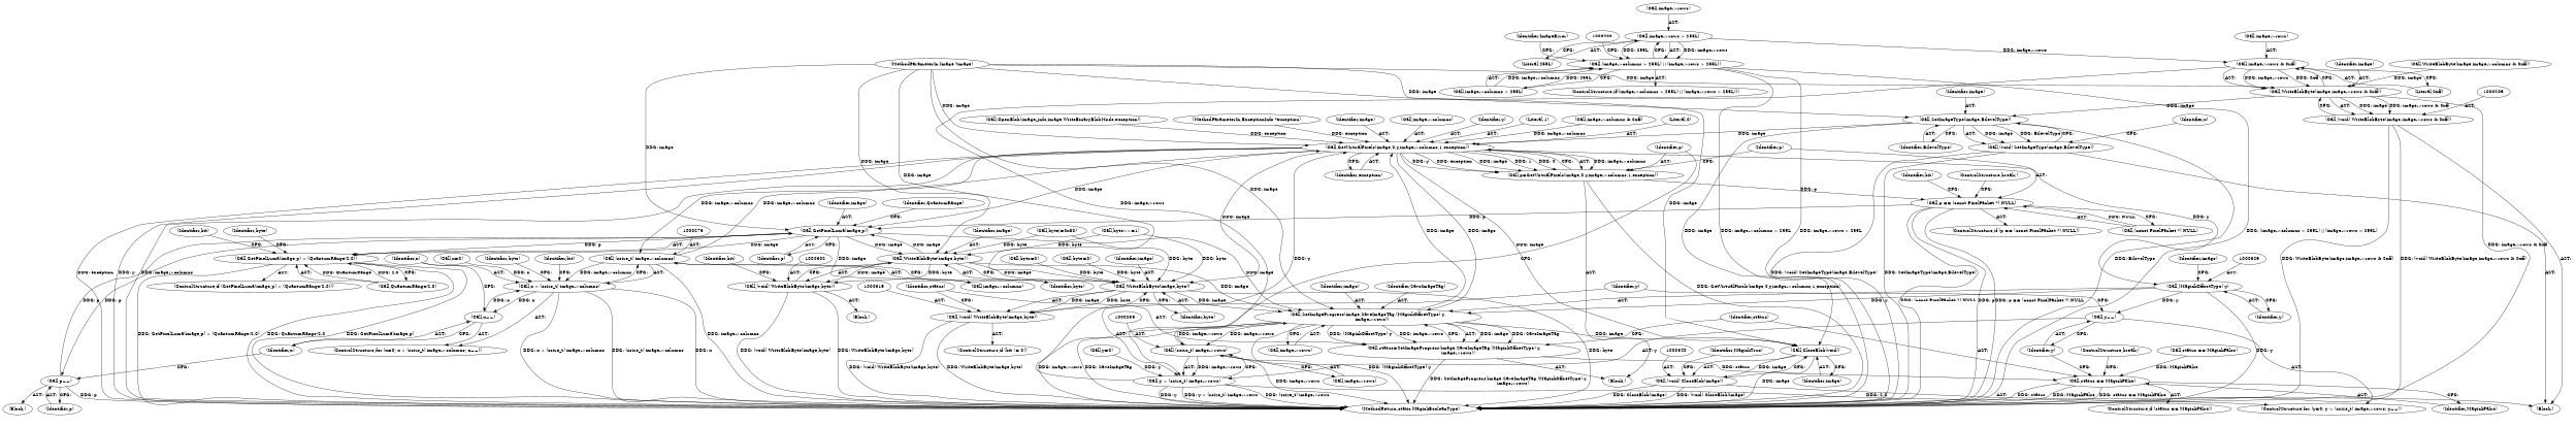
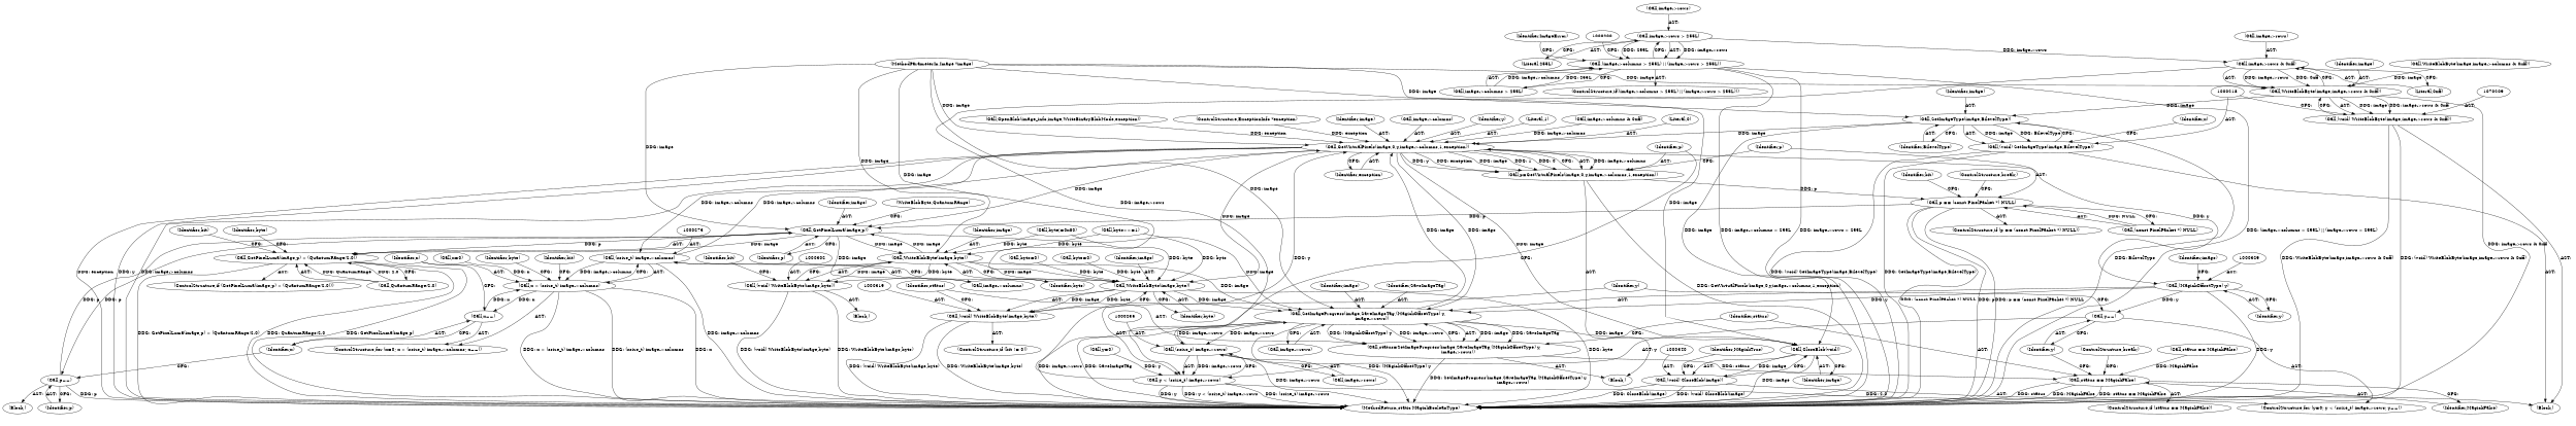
  digraph {
    n1 [label="(Call,image->rows > 255L)"]
    n2 [label="(Call,(image->columns > 255L) || (image->rows > 255L))"]
    n3 [label="(Call,image->rows & 0xff)"]
    n4 [label="(Literal,255L)"]
    n5 [label="(MethodReturn,static MagickBooleanType)"]
    n6 [label="(Call,image->columns > 255L)"]
    n7 [label="(ControlStructure,if((image->columns > 255L) || (image->rows > 255L)))"]
    n8 [label="(Call,WriteBlobByte(image,image->rows & 0xff))"]
    n9 [label="(Call,(ssize_t) image->rows)"]
    n10 [label="(Literal,0xff)"]
    n11 [label="(Call,(void) WriteBlobByte(image,image->rows & 0xff))"]
    n12 [label="(Call,SetImageType(image,BilevelType))"]
    n13 [label="(Call,SetImageProgress(image,SaveImageTag,(MagickOffsetType) y,\n      image->rows))"]
    n14 [label="(Call,y < (ssize_t) image->rows)"]
    n15 [label="(Call,image->rows)"]
    n16 [label="(Block,)"]
    n17 [label="(Call,(void) SetImageType(image,BilevelType))"]
    n18 [label="(Call,GetVirtualPixels(image,0,y,image->columns,1,exception))"]
    n19 [label="(Call,CloseBlob(void))"]
    n20 [label="(Identifier,BilevelType)"]
    n21 [label="(Call,p=GetVirtualPixels(image,0,y,image->columns,1,exception))"]
    n22 [label="(Call,GetPixelLuma(image,p))"]
    n23 [label="(Call,WriteBlobByte(image,byte))"]
    n24 [label="(Call,(ssize_t) image->columns)"]
    n25 [label="(Call,(MagickOffsetType) y)"]
    n26 [label="(Identifier,exception)"]
    n27 [label="(Call,(void) CloseBlob(image))"]
    n28 [label="(Identifier,image)"]
    n29 [label="(Call,p == (const PixelPacket *) NULL)"]
    n30 [label="(Block,)"]
    n31 [label="(Call,GetPixelLuma(image,p) < (QuantumRange/2.0))"]
    n32 [label="(Call,WriteBlobByte(image,byte))"]
    n33 [label="(Call,p++)"]
    n34 [label="(Identifier,p)"]
    n35 [label="(Call,(void) WriteBlobByte(image,byte))"]
    n36 [label="(Identifier,byte)"]
    n37 [label="(Call,status=SetImageProgress(image,SaveImageTag,(MagickOffsetType) y,\n      image->rows))"]
    n38 [label="(Call,image->rows)"]
    n39 [label="(Call,x < (ssize_t) image->columns)"]
    n40 [label="(Call,image->columns)"]
    n41 [label="(Call,y++)"]
    n42 [label="(Identifier,y)"]
    n43 [label="(ControlStructure,if (p == (const PixelPacket *) NULL))"]
    n44 [label="(Call,(const PixelPacket *) NULL)"]
    n45 [label="(ControlStructure,if (GetPixelLuma(image,p) < (QuantumRange/2.0)))"]
    n46 [label="(Call,QuantumRange/2.0)"]
    n47 [label="(Call,(void) WriteBlobByte(image,byte))"]
    n48 [label="(Identifier,byte)"]
    n49 [label="(Block,)"]
    n50 [label="(Identifier,p)"]
    n51 [label="(Block,)"]
    n52 [label="(ControlStructure,if (bit != 0))"]
    n53 [label="(Call,status == MagickFalse)"]
    n54 [label="(ControlStructure,for (y=0; y < (ssize_t) image->rows; y++))"]
    n55 [label="(ControlStructure,if (status == MagickFalse))"]
    n56 [label="(Identifier,MagickFalse)"]
    n57 [label="(Call,x++)"]
    n58 [label="(ControlStructure,for (x=0; x < (ssize_t) image->columns; x++))"]
    n59 [label="(Identifier,x)"]
    n60 [label="(Identifier,y)"]
    n61 [label="(Call,image->columns & 0xff)"]
    n62 [label="(Call,WriteBlobByte(image,image->columns & 0xff))"]
    n63 [label="(Call,image->rows)"]
    n64 [label="(Identifier,y)"]
    n65 [label="(Identifier,image)"]
    n66 [label="(Literal,0)"]
    n67 [label="(Identifier,bit)"]
    n68 [label="(Identifier,status)"]
    n69 [label="(Call,OpenBlob(image_info,image,WriteBinaryBlobMode,exception))"]
    n70 [label="(Identifier,status)"]
    n71 [label="(Identifier,image)"]
    n72 [label="(Identifier,bit)"]
    n73 [label="(Identifier,SaveImageTag)"]
    n74 [label="(Call,y=0)"]
    n75 [label="(ControlStructure,break;)"]
-   n76 [label="(MethodParameterIn,ExceptionInfo *exception)"]
+   n76 [label="(ControlStructure,ExceptionInfo *exception)"]
    n77 [label="(Identifier,image)"]
    n78 [label="(Identifier,image)"]
    n79 [label="(Call,byte=0)"]
    n80 [label="(Call,x=0)"]
    n81 [label="(Call,byte|=0x80)"]
    n82 [label="(Call,byte=0)"]
    n83 [label="(Identifier,byte)"]
    n84 [label="(Identifier,image)"]
    n85 [label="(Identifier,MagickTrue)"]
    n86 [label="(Identifier,ImageError)"]
    n87 [label="(Call,image->columns)"]
    n88 [label="(Identifier,x)"]
    n89 [label="(Identifier,x)"]
    n90 [label="(Identifier,image)"]
    n91 [label="(Identifier,p)"]
    n92 [label="(ControlStructure,break;)"]
    n93 [label="(Call,image->rows)"]
-   n94 [label="(Identifier,QuantumRange)"]
+   n94 [label="(WriteBlobByte,QuantumRange)"]
    n95 [label="(Call,byte>>=1)"]
    n96 [label="(Identifier,image)"]
    n97 [label="(Identifier,image)"]
    n98 [label="(Identifier,bit)"]
    n99 [label="(Identifier,y)"]
    n100 [label="(Call,status == MagickFalse)"]
    n101 [label="(Literal,1)"]
    n102 [label="(Identifier,byte)"]
    n103 [label="(MethodParameterIn,Image *image)"]
    n104 [label="(Identifier,p)"]
    n105 [label="(Identifier,bit)"]
    1000200
-   1000209
+   1000209 [label=1070209]
+   1000218
    1000302
    1000319
    1000235
    1000340
    1000273
    1000329
    n1 -> n2 [label="AST: "]
    n1 -> n2 [label="DDG: image->rows"]
    n1 -> n2 [label="DDG: 255L"]
    n1 -> n3 [label="DDG: image->rows"]
    n1 -> n4 [label="CFG: "]
    n2 -> n1 [label="CFG: "]
    n2 -> n5 [label="DDG: (image->columns > 255L) || (image->rows > 255L)"]
    n2 -> n5 [label="DDG: image->columns > 255L"]
    n2 -> n5 [label="DDG: image->rows > 255L"]
    n2 -> n6 [label="CFG: "]
    n2 -> n7 [label="AST: "]
    n3 -> n8 [label="AST: "]
    n3 -> n8 [label="DDG: image->rows"]
    n3 -> n8 [label="DDG: 0xff"]
    n3 -> n9 [label="DDG: image->rows"]
    n3 -> n10 [label="CFG: "]
    n4 -> n1 [label="AST: "]
    n6 -> n2 [label="AST: "]
    n6 -> n2 [label="DDG: image->columns"]
    n6 -> n2 [label="DDG: 255L"]
    n8 -> n3 [label="CFG: "]
    n8 -> n5 [label="DDG: image->rows & 0xff"]
    n8 -> n11 [label="AST: "]
    n8 -> n11 [label="DDG: image"]
    n8 -> n11 [label="DDG: image->rows & 0xff"]
    n8 -> n12 [label="DDG: image"]
    n9 -> n5 [label="DDG: image->rows"]
    n9 -> n13 [label="DDG: image->rows"]
    n9 -> n14 [label="AST: "]
    n9 -> n14 [label="DDG: image->rows"]
    n9 -> n15 [label="CFG: "]
    n10 -> n3 [label="AST: "]
    n11 -> n5 [label="DDG: WriteBlobByte(image,image->rows & 0xff)"]
    n11 -> n5 [label="DDG: (void) WriteBlobByte(image,image->rows & 0xff)"]
    n11 -> n8 [label="CFG: "]
    n11 -> n16 [label="AST: "]
    n12 -> n5 [label="DDG: BilevelType"]
    n12 -> n17 [label="AST: "]
    n12 -> n17 [label="DDG: image"]
    n12 -> n17 [label="DDG: BilevelType"]
    n12 -> n18 [label="DDG: image"]
    n12 -> n19 [label="DDG: image"]
    n12 -> n20 [label="CFG: "]
    n13 -> n5 [label="DDG: image->rows"]
    n13 -> n5 [label="DDG: (MagickOffsetType) y"]
    n13 -> n5 [label="DDG: SaveImageTag"]
    n13 -> n9 [label="DDG: image->rows"]
    n13 -> n18 [label="DDG: image"]
    n13 -> n19 [label="DDG: image"]
    n13 -> n37 [label="AST: "]
    n13 -> n37 [label="DDG: image"]
    n13 -> n37 [label="DDG: SaveImageTag"]
    n13 -> n37 [label="DDG: (MagickOffsetType) y"]
    n13 -> n37 [label="DDG: image->rows"]
    n13 -> n38 [label="CFG: "]
    n14 -> n5 [label="DDG: y"]
    n14 -> n5 [label="DDG: y < (ssize_t) image->rows"]
    n14 -> n5 [label="DDG: (ssize_t) image->rows"]
    n14 -> n9 [label="CFG: "]
    n14 -> n18 [label="DDG: y"]
    n14 -> n54 [label="DDG: 2.0"]
    n15 -> n9 [label="AST: "]
    n17 -> n5 [label="DDG: SetImageType(image,BilevelType)"]
    n17 -> n5 [label="DDG: (void) SetImageType(image,BilevelType)"]
    n17 -> n12 [label="CFG: "]
    n17 -> n16 [label="AST: "]
    n18 -> n5 [label="DDG: image->columns"]
    n18 -> n5 [label="DDG: exception"]
    n18 -> n5 [label="DDG: y"]
    n18 -> n13 [label="DDG: image"]
    n18 -> n19 [label="DDG: image"]
    n18 -> n21 [label="AST: "]
    n18 -> n21 [label="DDG: image->columns"]
    n18 -> n21 [label="DDG: y"]
    n18 -> n21 [label="DDG: exception"]
    n18 -> n21 [label="DDG: image"]
    n18 -> n21 [label="DDG: 1"]
    n18 -> n21 [label="DDG: 0"]
    n18 -> n22 [label="DDG: image"]
    n18 -> n23 [label="DDG: image"]
    n18 -> n24 [label="DDG: image->columns"]
    n18 -> n25 [label="DDG: y"]
    n18 -> n26 [label="CFG: "]
    n19 -> n5 [label="DDG: image"]
    n19 -> n27 [label="AST: "]
    n19 -> n27 [label="DDG: image"]
    n19 -> n28 [label="CFG: "]
    n20 -> n12 [label="AST: "]
    n21 -> n5 [label="DDG: GetVirtualPixels(image,0,y,image->columns,1,exception)"]
    n21 -> n18 [label="CFG: "]
    n21 -> n29 [label="DDG: p"]
    n21 -> n30 [label="AST: "]
    n22 -> n13 [label="DDG: image"]
    n22 -> n23 [label="DDG: image"]
    n22 -> n31 [label="AST: "]
    n22 -> n31 [label="DDG: image"]
    n22 -> n31 [label="DDG: p"]
    n22 -> n32 [label="DDG: image"]
    n22 -> n33 [label="DDG: p"]
    n22 -> n34 [label="CFG: "]
    n23 -> n5 [label="DDG: byte"]
    n23 -> n13 [label="DDG: image"]
    n23 -> n35 [label="AST: "]
    n23 -> n35 [label="DDG: image"]
    n23 -> n35 [label="DDG: byte"]
    n23 -> n36 [label="CFG: "]
    n24 -> n5 [label="DDG: image->columns"]
    n24 -> n18 [label="DDG: image->columns"]
    n24 -> n39 [label="AST: "]
    n24 -> n39 [label="DDG: image->columns"]
    n24 -> n40 [label="CFG: "]
    n25 -> n5 [label="DDG: y"]
    n25 -> n13 [label="AST: "]
    n25 -> n13 [label="DDG: y"]
    n25 -> n41 [label="DDG: y"]
    n25 -> n42 [label="CFG: "]
    n26 -> n18 [label="AST: "]
    n27 -> n5 [label="DDG: (void) CloseBlob(image)"]
    n27 -> n5 [label="DDG: CloseBlob(image)"]
    n27 -> n16 [label="AST: "]
    n27 -> n19 [label="CFG: "]
    n28 -> n19 [label="AST: "]
    n29 -> n5 [label="DDG: p"]
    n29 -> n5 [label="DDG: p == (const PixelPacket *) NULL"]
    n29 -> n5 [label="DDG: (const PixelPacket *) NULL"]
    n29 -> n22 [label="DDG: p"]
    n29 -> n43 [label="AST: "]
    n29 -> n44 [label="CFG: "]
    n31 -> n5 [label="DDG: GetPixelLuma(image,p)"]
    n31 -> n5 [label="DDG: GetPixelLuma(image,p) < (QuantumRange/2.0)"]
    n31 -> n5 [label="DDG: QuantumRange/2.0"]
    n31 -> n45 [label="AST: "]
    n31 -> n46 [label="CFG: "]
    n32 -> n13 [label="DDG: image"]
    n32 -> n22 [label="DDG: image"]
    n32 -> n23 [label="DDG: image"]
    n32 -> n47 [label="AST: "]
    n32 -> n47 [label="DDG: image"]
    n32 -> n47 [label="DDG: byte"]
    n32 -> n48 [label="CFG: "]
    n33 -> n5 [label="DDG: p"]
    n33 -> n22 [label="DDG: p"]
    n33 -> n49 [label="AST: "]
    n33 -> n50 [label="CFG: "]
    n34 -> n22 [label="AST: "]
    n35 -> n5 [label="DDG: (void) WriteBlobByte(image,byte)"]
    n35 -> n5 [label="DDG: WriteBlobByte(image,byte)"]
    n35 -> n23 [label="CFG: "]
    n35 -> n52 [label="AST: "]
    n36 -> n23 [label="AST: "]
    n37 -> n5 [label="DDG: SetImageProgress(image,SaveImageTag,(MagickOffsetType) y,\n      image->rows)"]
    n37 -> n13 [label="CFG: "]
    n37 -> n30 [label="AST: "]
    n37 -> n53 [label="DDG: status"]
    n38 -> n13 [label="AST: "]
    n39 -> n5 [label="DDG: x < (ssize_t) image->columns"]
    n39 -> n5 [label="DDG: (ssize_t) image->columns"]
    n39 -> n5 [label="DDG: x"]
    n39 -> n24 [label="CFG: "]
    n39 -> n57 [label="DDG: x"]
    n39 -> n58 [label="AST: "]
    n40 -> n24 [label="AST: "]
    n41 -> n14 [label="AST: y"]
    n41 -> n54 [label="AST: "]
    n41 -> n60 [label="CFG: "]
    n42 -> n25 [label="AST: "]
    n44 -> n29 [label="AST: "]
    n44 -> n29 [label="DDG: NULL"]
    n46 -> n31 [label="AST: "]
    n46 -> n31 [label="DDG: QuantumRange"]
    n46 -> n31 [label="DDG: 2.0"]
    n47 -> n5 [label="DDG: WriteBlobByte(image,byte)"]
    n47 -> n5 [label="DDG: (void) WriteBlobByte(image,byte)"]
    n47 -> n32 [label="CFG: "]
    n47 -> n51 [label="AST: "]
    n48 -> n32 [label="AST: "]
    n50 -> n33 [label="AST: "]
    n53 -> n5 [label="DDG: status"]
    n53 -> n5 [label="DDG: MagickFalse"]
    n53 -> n5 [label="DDG: status == MagickFalse"]
    n53 -> n55 [label="AST: "]
    n53 -> n56 [label="CFG: "]
    n56 -> n53 [label="AST: "]
    n57 -> n39 [label="DDG: x"]
    n57 -> n58 [label="AST: "]
    n57 -> n59 [label="CFG: "]
    n59 -> n33 [label="CFG: "]
    n59 -> n57 [label="AST: "]
    n60 -> n41 [label="AST: "]
    n60 -> n53 [label="CFG: "]
    n61 -> n18 [label="DDG: image->columns"]
    n62 -> n8 [label="DDG: image"]
    n63 -> n3 [label="AST: "]
    n64 -> n14 [label="AST: "]
    n64 -> n41 [label="CFG: "]
    n65 -> n25 [label="CFG: "]
    n66 -> n18 [label="AST: "]
    n67 -> n39 [label="CFG: "]
    n68 -> n37 [label="CFG: "]
    n68 -> n53 [label="AST: "]
    n69 -> n18 [label="DDG: exception"]
    n70 -> n35 [label="CFG: "]
    n70 -> n37 [label="AST: "]
    n71 -> n22 [label="AST: "]
    n72 -> n29 [label="CFG: "]
    n73 -> n13 [label="AST: "]
    n74 -> n14 [label="DDG: y"]
    n75 -> n29 [label="CFG: "]
    n76 -> n18 [label="DDG: exception"]
    n77 -> n18 [label="AST: "]
    n78 -> n13 [label="AST: "]
    n79 -> n23 [label="DDG: byte"]
    n80 -> n39 [label="DDG: x"]
    n81 -> n23 [label="DDG: byte"]
    n81 -> n32 [label="DDG: byte"]
    n82 -> n23 [label="DDG: byte"]
    n83 -> n31 [label="CFG: "]
    n84 -> n8 [label="AST: "]
    n85 -> n27 [label="CFG: "]
    n86 -> n2 [label="CFG: "]
    n87 -> n18 [label="AST: "]
    n88 -> n39 [label="AST: "]
    n88 -> n57 [label="CFG: "]
    n89 -> n17 [label="CFG: "]
    n90 -> n32 [label="AST: "]
    n91 -> n21 [label="CFG: "]
    n91 -> n29 [label="AST: "]
    n92 -> n53 [label="CFG: "]
    n93 -> n1 [label="AST: "]
    n94 -> n22 [label="CFG: "]
    n95 -> n23 [label="DDG: byte"]
    n95 -> n32 [label="DDG: byte"]
    n96 -> n23 [label="AST: "]
    n97 -> n12 [label="AST: "]
    n98 -> n31 [label="CFG: "]
    n99 -> n18 [label="AST: "]
    n100 -> n53 [label="DDG: MagickFalse"]
    n101 -> n18 [label="AST: "]
    n102 -> n39 [label="CFG: "]
    n103 -> n8 [label="DDG: image"]
    n103 -> n12 [label="DDG: image"]
    n103 -> n13 [label="DDG: image"]
    n103 -> n18 [label="DDG: image"]
    n103 -> n19 [label="DDG: image"]
    n103 -> n22 [label="DDG: image"]
    n103 -> n23 [label="DDG: image"]
    n103 -> n32 [label="DDG: image"]
    n104 -> n14 [label="CFG: "]
    n104 -> n21 [label="AST: "]
    n105 -> n47 [label="CFG: "]
    1000200 -> n2 [label="CFG: "]
    1000209 -> n11 [label="AST: "]
+   1000218 -> n11 [label="CFG: "]
+   1000218 -> n17 [label="AST: "]
    1000302 -> n47 [label="AST: "]
    1000319 -> n35 [label="AST: "]
    1000235 -> n9 [label="AST: "]
    1000340 -> n27 [label="AST: "]
    1000273 -> n24 [label="AST: "]
    1000329 -> n25 [label="AST: "]
  }
